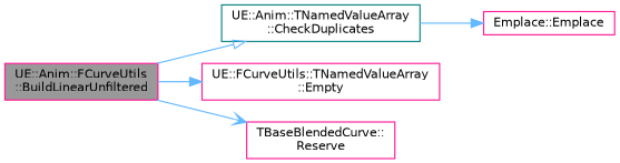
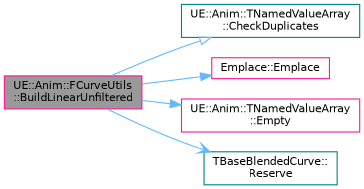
  digraph {
    fontname="DejaVu Sans"
    rankdir=LR
    node [color=deeppink fillcolor=white fontname="DejaVu Sans" fontsize=10 shape=box style=filled]
    edge [arrowhead=normal color=steelblue1 fontname="DejaVu Sans" fontsize=10 labelfontname=Helvetica labelfontsize=10 style=solid]
    n1 [fillcolor=grey60 fontcolor=black height=0.2 label="UE::Anim::FCurveUtils\l::BuildLinearUnfiltered" width=0.4]
    n2 [color=teal height=0.2 label="UE::Anim::TNamedValueArray\l::CheckDuplicates" width=0.4]
    n3 [height=0.2 label="Emplace::Emplace" width=0.4]
-   n4 [height=0.2 label="UE::FCurveUtils::TNamedValueArray\l::Empty" width=0.4]
-   n5 [height=0.2 label="TBaseBlendedCurve::\lReserve" width=0.4]
+   n4 [height=0.2 label="UE::Anim::TNamedValueArray\l::Empty" width=0.4]
+   n5 [color=teal height=0.2 label="TBaseBlendedCurve::\lReserve" width=0.4]
    n1 -> n2 [arrowhead=onormal]
-   n2 -> n3
+   n1 -> n3
    n1 -> n4
    n1 -> n5 [arrowhead=vee]
  }
